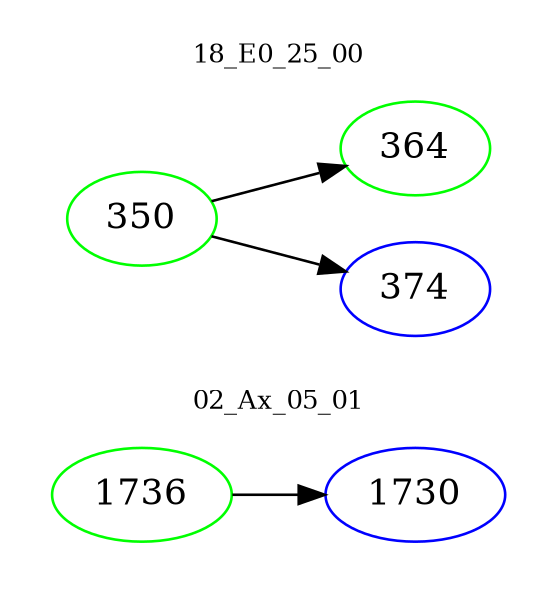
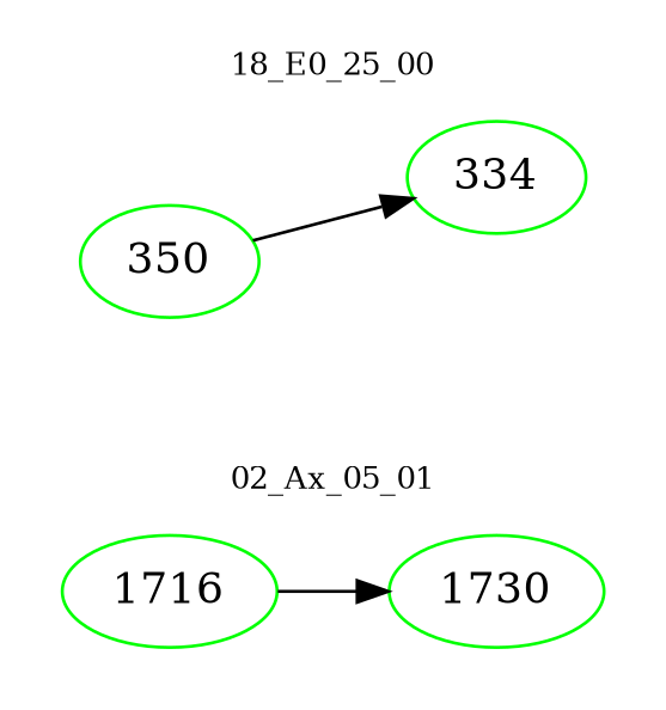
  digraph {
    rankdir=LR
    node [color=green]
    edge [color=black]
-   n1 [label=1736]
-   n2 [color=blue label=1730]
+   n1 [label=1716]
+   n2 [label=1730]
    n3 [label=350]
-   n4 [color=blue label=374]
-   n5 [label=364]
+   n5 [label=334]
    subgraph cluster_1 {
      color=white
      fontsize=10
      label="02_Ax_05_01"
      n1
      n2
    }
    subgraph cluster_2 {
      color=white
      fontsize=10
      label="18_E0_25_00"
      n3
-     n4
      n5
    }
    n1 -> n2
-   n3 -> n4
    n3 -> n5
  }
